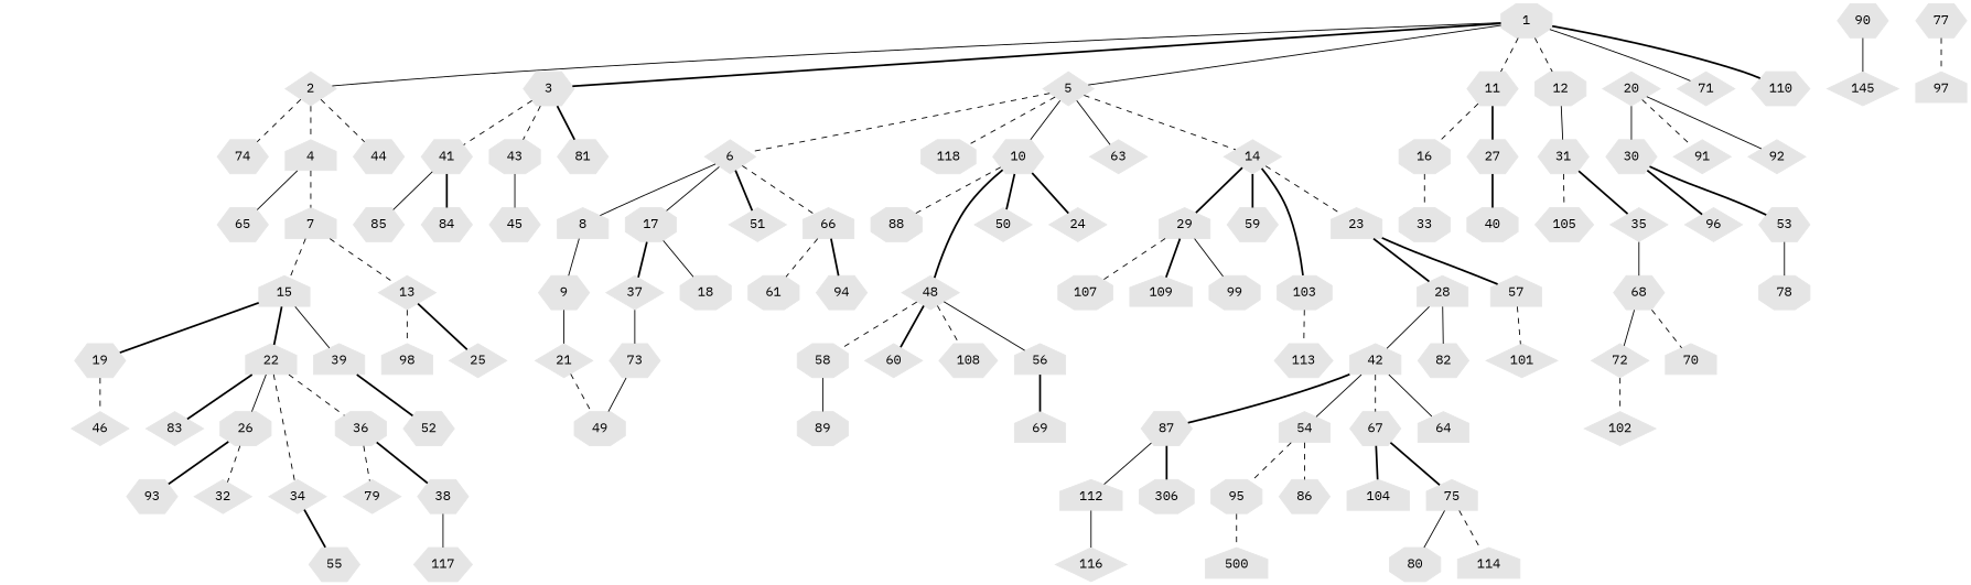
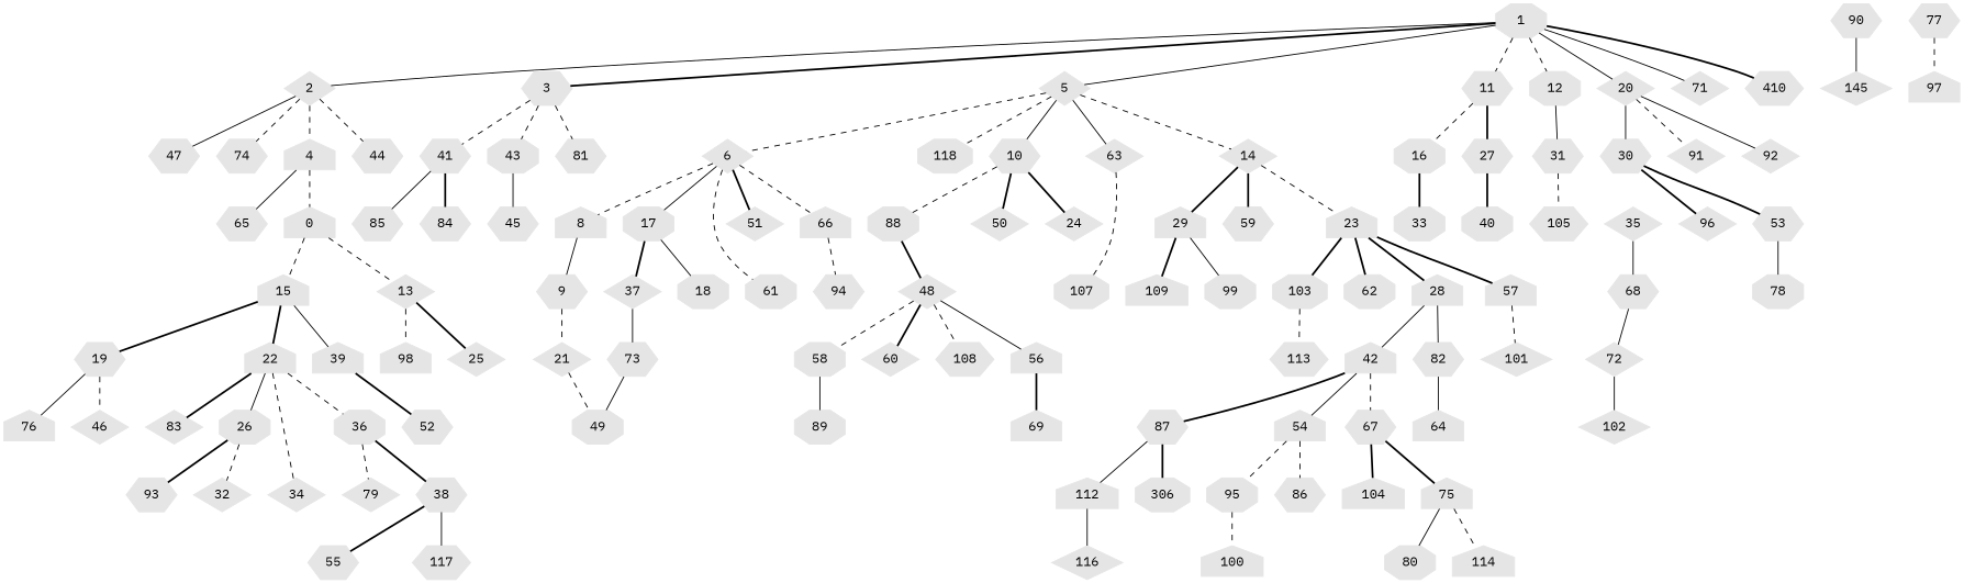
  graph {
    fontname="IBM Plex Mono"
    node [color=gray90 fontname="IBM Plex Mono" shape=hexagon style=filled]
    edge [fontname="IBM Plex Mono" style=dashed]
    1 [shape=octagon]
    2 [shape=diamond]
    3
    5 [shape=diamond]
    11
    12 [shape=octagon]
    20 [shape=diamond]
    71 [shape=diamond]
-   110
+   110 [label=410]
    4 [shape=house]
    44
+   47
    74
    41
    43 [shape=octagon]
    81
    6 [shape=diamond]
    10
    14 [shape=diamond]
    63 [shape=diamond]
    n21 [label=118 shape=octagon]
    16 [shape=octagon]
    27
    31
    30
    91 [shape=diamond]
    92 [shape=diamond]
-   7 [shape=house]
+   7 [shape=house label=0]
    65
    84
    85
    45
    13 [shape=diamond]
    15 [shape=house]
    8 [shape=house]
    17 [shape=octagon]
    51 [shape=diamond]
    61 [shape=octagon]
    66 [shape=house]
    24 [shape=diamond]
    48 [shape=diamond]
    50 [shape=diamond]
    88 [shape=octagon]
    23 [shape=house]
    29 [shape=house]
    59
    9
    18 [shape=octagon]
    37 [shape=diamond]
    94
    25 [shape=diamond]
    98 [shape=house]
    19
    22 [shape=house]
    39 [shape=house]
    21 [shape=diamond]
    49 [shape=octagon]
    56 [shape=house]
    58 [shape=octagon]
    60 [shape=diamond]
    108
    33 [shape=octagon]
    40 [shape=octagon]
    35 [shape=diamond]
    105
    28 [shape=house]
    57 [shape=house]
+   62 [shape=octagon]
    103 [shape=octagon]
    99 [shape=octagon]
    107 [shape=octagon]
    109 [shape=house]
    46 [shape=diamond]
+   76 [shape=house]
    26 [shape=octagon]
    34 [shape=diamond]
    36 [shape=octagon]
    83 [shape=diamond]
    52
    n80 [label=145 shape=diamond]
    90
    73
    53
    96 [shape=diamond]
    32 [shape=diamond]
    93
    38
    79 [shape=diamond]
    42 [shape=house]
    82
    101 [shape=diamond]
    113
    54 [shape=house]
    64 [shape=house]
    67
    87
    78 [shape=octagon]
    68
-   70 [shape=house]
    72 [shape=diamond]
    55
    117
    86
    95 [shape=octagon]
    75 [shape=house]
    104 [shape=house]
    n107 [label=306 shape=octagon]
    112 [shape=house]
    69 [shape=house]
    89 [shape=octagon]
-   100 [shape=house label=500]
+   100 [shape=house]
    80 [shape=octagon]
    114 [shape=house]
    102 [shape=diamond]
    97 [shape=house]
    77
    116 [shape=diamond]
    1 -- 2 [style=solid]
    1 -- 3 [style=bold]
    1 -- 5 [style=solid]
    1 -- 11
    1 -- 12
+   1 -- 20 [style=solid]
    1 -- 71 [style=solid]
    1 -- 110 [style=bold]
    2 -- 4
    2 -- 44
+   2 -- 47 [style=solid]
    2 -- 74
    3 -- 41
    3 -- 43
-   3 -- 81 [style=bold]
+   3 -- 81
    5 -- 6
    5 -- 10 [style=solid]
    5 -- 14
    5 -- 63 [style=solid]
    5 -- n21
    11 -- 16
    11 -- 27 [style=bold]
    12 -- 31 [style=solid]
    20 -- 30 [style=solid]
    20 -- 91
    20 -- 92 [style=solid]
    4 -- 7
    4 -- 65 [style=solid]
    41 -- 84 [style=bold]
    41 -- 85 [style=solid]
    43 -- 45 [style=solid]
-   6 -- 8 [style=solid]
+   6 -- 8
    6 -- 17 [style=solid]
    6 -- 51 [style=bold]
-   66 -- 61
+   6 -- 61
    6 -- 66
    10 -- 24 [style=bold]
-   10 -- 48 [style=bold]
+   88 -- 48 [style=bold]
    10 -- 50 [style=bold]
    10 -- 88
    14 -- 23
    14 -- 29 [style=bold]
    14 -- 59 [style=bold]
-   16 -- 33
+   16 -- 33 [style=bold]
    27 -- 40 [style=bold]
-   31 -- 35 [style=bold]
    31 -- 105
    30 -- 53 [style=bold]
    30 -- 96 [style=bold]
    7 -- 13
    7 -- 15
    13 -- 25 [style=bold]
    13 -- 98
    15 -- 19 [style=bold]
    15 -- 22 [style=bold]
    15 -- 39 [style=solid]
    8 -- 9 [style=solid]
    17 -- 18 [style=solid]
    17 -- 37 [style=bold]
-   66 -- 94 [style=bold]
+   66 -- 94
    48 -- 56 [style=solid]
    48 -- 58
    48 -- 60 [style=bold]
    48 -- 108
    23 -- 28 [style=bold]
    23 -- 57 [style=bold]
-   14 -- 103 [style=bold]
+   23 -- 62 [style=bold]
+   23 -- 103 [style=bold]
    29 -- 99 [style=solid]
-   29 -- 107
+   63 -- 107
    29 -- 109 [style=bold]
-   9 -- 21 [style=solid]
+   9 -- 21
    37 -- 73 [style=solid]
    19 -- 46
+   19 -- 76 [style=solid]
    22 -- 26 [style=solid]
    22 -- 34
    22 -- 36
    22 -- 83 [style=bold]
    39 -- 52 [style=bold]
    21 -- 49
    56 -- 69 [style=bold]
    58 -- 89 [style=solid]
    35 -- 68 [style=solid]
    28 -- 42 [style=solid]
    28 -- 82 [style=solid]
    57 -- 101
    103 -- 113
    26 -- 32
    26 -- 93 [style=bold]
    36 -- 38 [style=bold]
    36 -- 79
    90 -- n80 [style=solid]
    73 -- 49 [style=solid]
    53 -- 78 [style=solid]
-   34 -- 55 [style=bold]
+   38 -- 55 [style=bold]
    38 -- 117 [style=solid]
    42 -- 54 [style=solid]
-   42 -- 64 [style=solid]
+   82 -- 64 [style=solid]
    42 -- 67
    42 -- 87 [style=bold]
    54 -- 86
    54 -- 95
    67 -- 75 [style=bold]
    67 -- 104 [style=bold]
    87 -- n107 [style=bold]
    87 -- 112 [style=solid]
-   68 -- 70
    68 -- 72 [style=solid]
-   72 -- 102
+   72 -- 102 [style=solid]
    95 -- 100
    75 -- 80 [style=solid]
    75 -- 114
    112 -- 116 [style=solid]
    77 -- 97
  }
